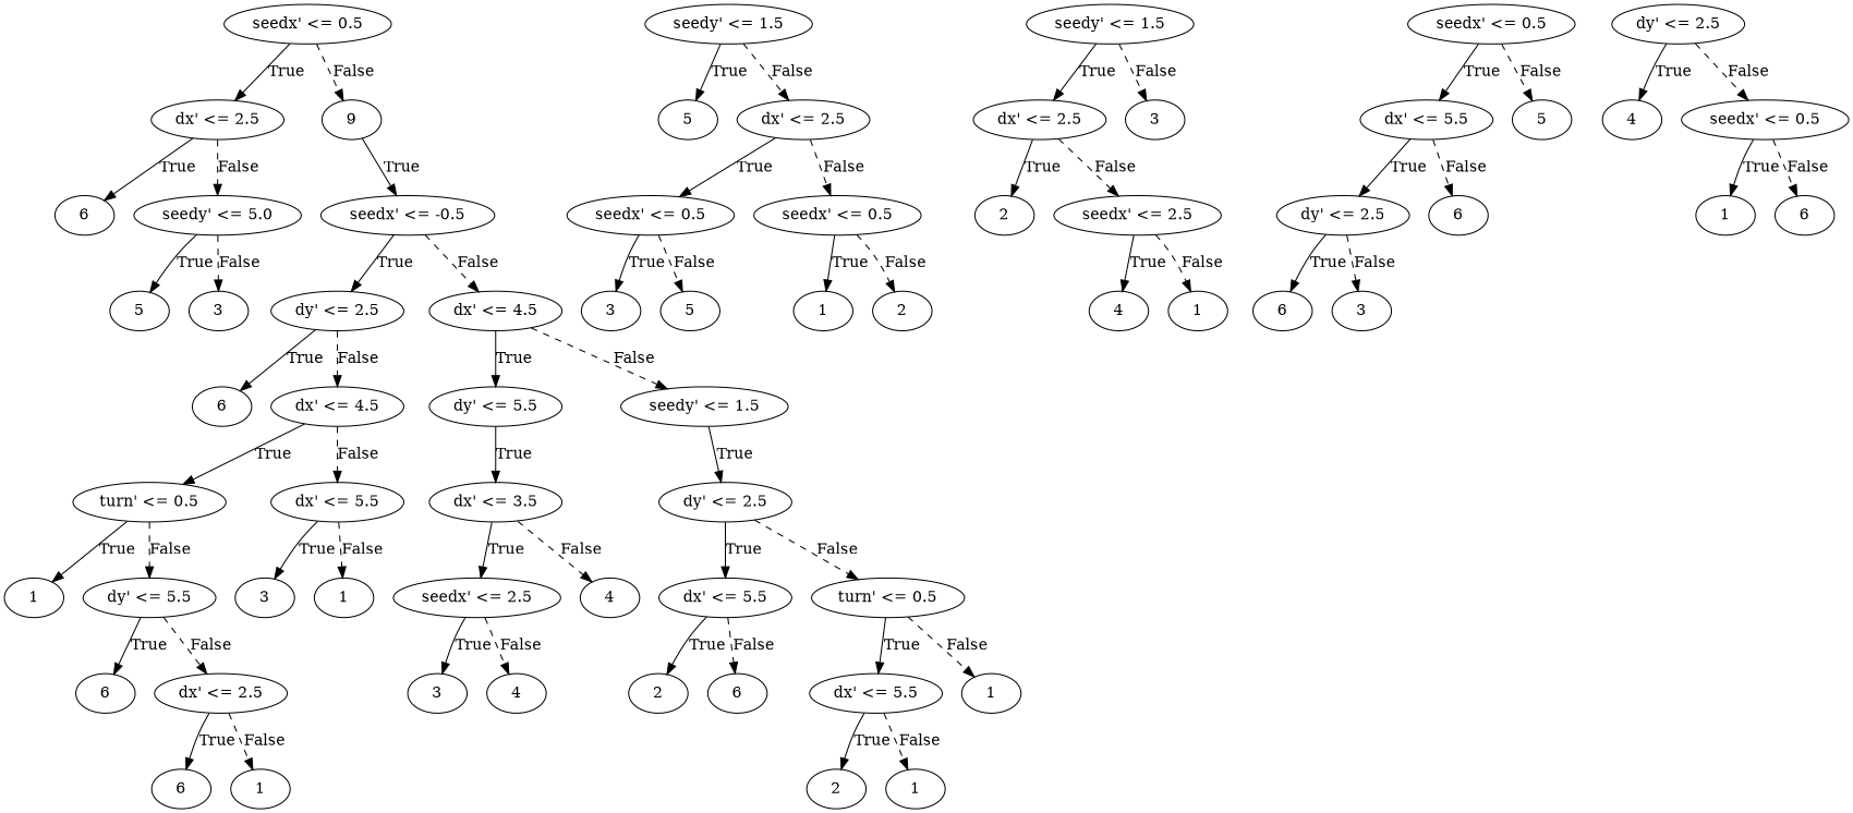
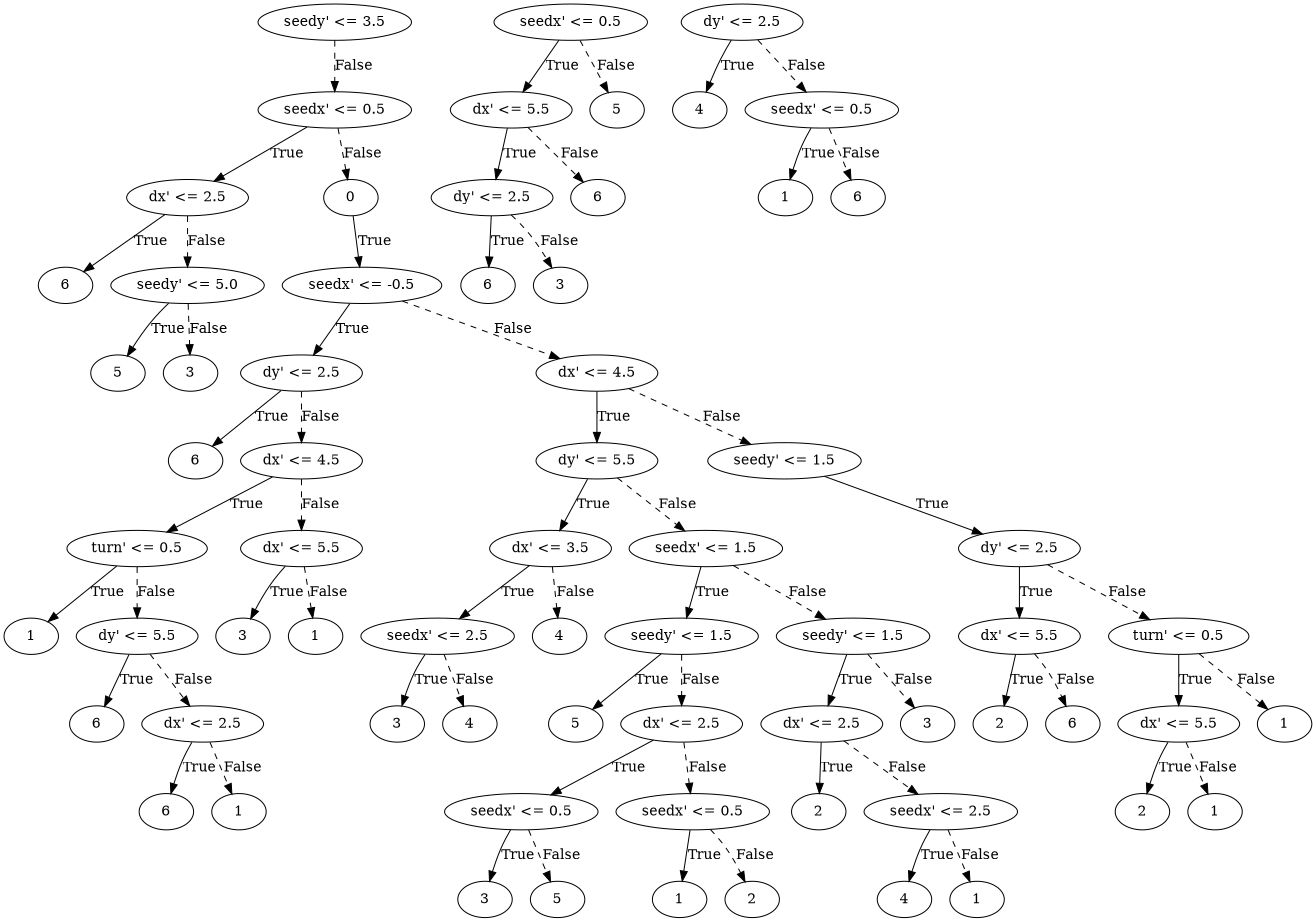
  digraph {
+   n1 [label="seedy' <= 3.5"]
    n2 [label="seedx' <= 0.5"]
    n3 [label="seedx' <= -0.5"]
    n4 [label="dy' <= 2.5"]
    n5 [label="dx' <= 4.5"]
    n6 [label="dx' <= 2.5"]
-   n7 [label=9]
+   n7 [label=0]
    n8 [label=6]
    n9 [label="dx' <= 4.5"]
    n10 [label="dy' <= 5.5"]
    n11 [label="seedy' <= 1.5"]
    n12 [label="turn' <= 0.5"]
    n13 [label="dx' <= 5.5"]
    n14 [label=1]
    n15 [label="dy' <= 5.5"]
    n16 [label=3]
    n17 [label=1]
    n18 [label=6]
    n19 [label="dx' <= 2.5"]
    n20 [label=6]
    n21 [label=1]
    n22 [label="dx' <= 3.5"]
+   n23 [label="seedx' <= 1.5"]
    n24 [label="dy' <= 2.5"]
    n25 [label="seedx' <= 2.5"]
    n26 [label=4]
    n27 [label="seedy' <= 1.5"]
    n28 [label="seedy' <= 1.5"]
    n29 [label=3]
    n30 [label=4]
    n31 [label=5]
    n32 [label="dx' <= 2.5"]
    n33 [label="dx' <= 2.5"]
    n34 [label=3]
    n35 [label="seedx' <= 0.5"]
    n36 [label="seedx' <= 0.5"]
    n37 [label=3]
    n38 [label=5]
    n39 [label=1]
    n40 [label=2]
    n41 [label=2]
    n42 [label="seedx' <= 2.5"]
    n43 [label=4]
    n44 [label=1]
    n45 [label="dx' <= 5.5"]
    n46 [label="turn' <= 0.5"]
    n47 [label=2]
    n48 [label=6]
    n49 [label="dx' <= 5.5"]
    n50 [label=1]
    n51 [label=2]
    n52 [label=1]
    n53 [label="seedx' <= 0.5"]
    n54 [label="dx' <= 5.5"]
    n55 [label=5]
    n56 [label="dy' <= 2.5"]
    n57 [label=4]
    n58 [label="seedx' <= 0.5"]
    n59 [label="dy' <= 2.5"]
    n60 [label=6]
    n61 [label=6]
    n62 [label=3]
    n63 [label=1]
    n64 [label=6]
    n65 [label=6]
    n66 [label="seedy' <= 5.0"]
    n67 [label=5]
    n68 [label=3]
+   n1 -> n2 [label=False style=dashed]
    n2 -> n6 [label=True]
    n2 -> n7 [label=False style=dashed]
    n3 -> n4 [label=True]
    n3 -> n5 [label=False style=dashed]
    n4 -> n8 [label=True]
    n4 -> n9 [label=False style=dashed]
    n5 -> n10 [label=True]
    n5 -> n11 [label=False style=dashed]
    n6 -> n65 [label=True]
    n6 -> n66 [label=False style=dashed]
    n7 -> n3 [label=True]
    n9 -> n12 [label=True]
    n9 -> n13 [label=False style=dashed]
    n10 -> n22 [label=True]
+   n10 -> n23 [label=False style=dashed]
    n11 -> n24 [label=True]
    n12 -> n14 [label=True]
    n12 -> n15 [label=False style=dashed]
    n13 -> n16 [label=True]
    n13 -> n17 [label=False style=dashed]
    n15 -> n18 [label=True]
    n15 -> n19 [label=False style=dashed]
    n19 -> n20 [label=True]
    n19 -> n21 [label=False style=dashed]
    n22 -> n25 [label=True]
    n22 -> n26 [label=False style=dashed]
+   n23 -> n27 [label=True]
+   n23 -> n28 [label=False style=dashed]
    n24 -> n45 [label=True]
    n24 -> n46 [label=False style=dashed]
    n25 -> n29 [label=True]
    n25 -> n30 [label=False style=dashed]
    n27 -> n31 [label=True]
    n27 -> n32 [label=False style=dashed]
    n28 -> n33 [label=True]
    n28 -> n34 [label=False style=dashed]
    n32 -> n35 [label=True]
    n32 -> n36 [label=False style=dashed]
    n33 -> n41 [label=True]
    n33 -> n42 [label=False style=dashed]
    n35 -> n37 [label=True]
    n35 -> n38 [label=False style=dashed]
    n36 -> n39 [label=True]
    n36 -> n40 [label=False style=dashed]
    n42 -> n43 [label=True]
    n42 -> n44 [label=False style=dashed]
    n45 -> n47 [label=True]
    n45 -> n48 [label=False style=dashed]
    n46 -> n49 [label=True]
    n46 -> n50 [label=False style=dashed]
    n49 -> n51 [label=True]
    n49 -> n52 [label=False style=dashed]
    n53 -> n54 [label=True]
    n53 -> n55 [label=False style=dashed]
    n54 -> n59 [label=True]
    n54 -> n60 [label=False style=dashed]
    n56 -> n57 [label=True]
    n56 -> n58 [label=False style=dashed]
    n58 -> n63 [label=True]
    n58 -> n64 [label=False style=dashed]
    n59 -> n61 [label=True]
    n59 -> n62 [label=False style=dashed]
    n66 -> n67 [label=True]
    n66 -> n68 [label=False style=dashed]
  }
